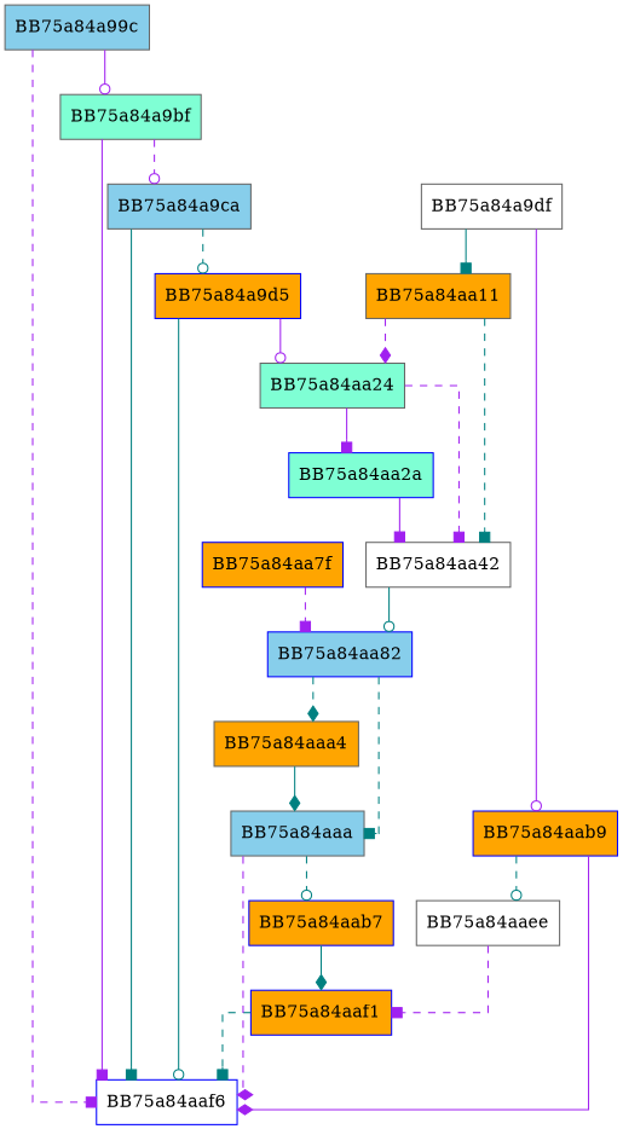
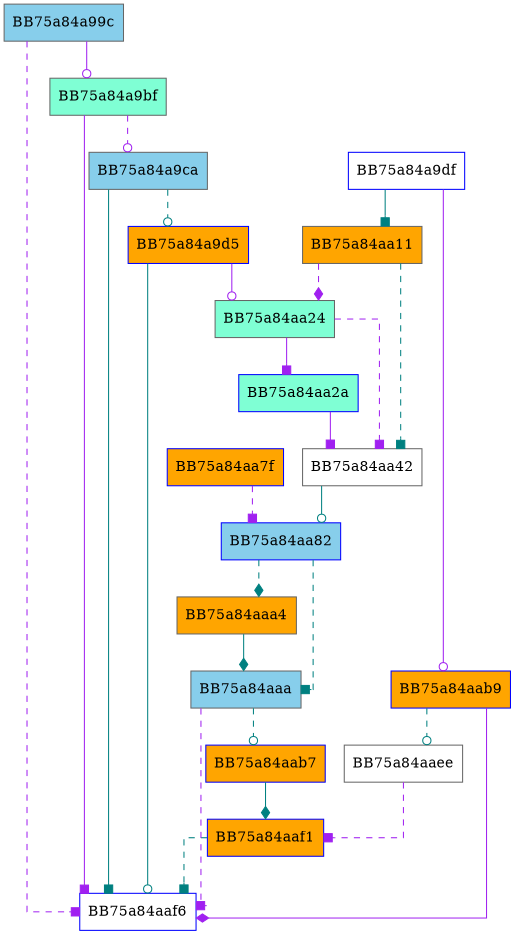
  digraph {
    splines=ortho
    node [color=gray40 fillcolor=orange shape=box style=filled]
    edge [arrowhead=box color=purple style=dashed]
    BB75a84a99c [fillcolor=skyblue]
    BB75a84aaf6 [color=blue fillcolor=white]
    BB75a84a9bf [fillcolor=aquamarine]
    BB75a84a9ca [fillcolor=skyblue]
    BB75a84a9d5 [color=blue]
    BB75a84aa24 [fillcolor=aquamarine]
-   BB75a84a9df [fillcolor=white]
+   BB75a84a9df [color=blue fillcolor=white]
    BB75a84aab9 [color=blue]
    BB75a84aa11
    BB75a84aaee [fillcolor=white]
    BB75a84aa42 [fillcolor=white]
    BB75a84aaf1 [color=blue]
    BB75a84aa82 [color=blue fillcolor=skyblue]
    BB75a84aa2a [color=blue fillcolor=aquamarine]
    n15 [fillcolor=skyblue label=BB75a84aaa]
    BB75a84aaa4
    BB75a84aa7f [color=blue]
    BB75a84aab7 [color=blue]
    BB75a84a99c -> BB75a84aaf6
    BB75a84a99c -> BB75a84a9bf [arrowhead=odot style=solid]
    BB75a84a9bf -> BB75a84aaf6 [style=solid]
    BB75a84a9bf -> BB75a84a9ca [arrowhead=odot]
    BB75a84a9ca -> BB75a84aaf6 [color=teal style=solid]
    BB75a84a9ca -> BB75a84a9d5 [arrowhead=odot color=teal]
    BB75a84a9d5 -> BB75a84aaf6 [arrowhead=odot color=teal style=solid]
    BB75a84a9d5 -> BB75a84aa24 [arrowhead=odot style=solid]
    BB75a84aa24 -> BB75a84aa42
    BB75a84aa24 -> BB75a84aa2a [style=solid]
    BB75a84a9df -> BB75a84aab9 [arrowhead=odot style=solid]
    BB75a84a9df -> BB75a84aa11 [color=teal style=solid]
    BB75a84aab9 -> BB75a84aaf6 [arrowhead=diamond style=solid]
    BB75a84aab9 -> BB75a84aaee [arrowhead=odot color=teal]
    BB75a84aa11 -> BB75a84aa24 [arrowhead=diamond]
    BB75a84aa11 -> BB75a84aa42 [color=teal]
    BB75a84aaee -> BB75a84aaf1
    BB75a84aa42 -> BB75a84aa82 [arrowhead=odot color=teal style=solid]
    BB75a84aaf1 -> BB75a84aaf6 [color=teal]
    BB75a84aa82 -> n15 [color=teal]
    BB75a84aa82 -> BB75a84aaa4 [arrowhead=diamond color=teal]
    BB75a84aa2a -> BB75a84aa42 [style=solid]
-   n15 -> BB75a84aaf6 [arrowhead=diamond]
+   n15 -> BB75a84aaf6
    n15 -> BB75a84aab7 [arrowhead=odot color=teal]
    BB75a84aaa4 -> n15 [arrowhead=diamond color=teal style=solid]
    BB75a84aa7f -> BB75a84aa82
    BB75a84aab7 -> BB75a84aaf1 [arrowhead=diamond color=teal style=solid]
  }
